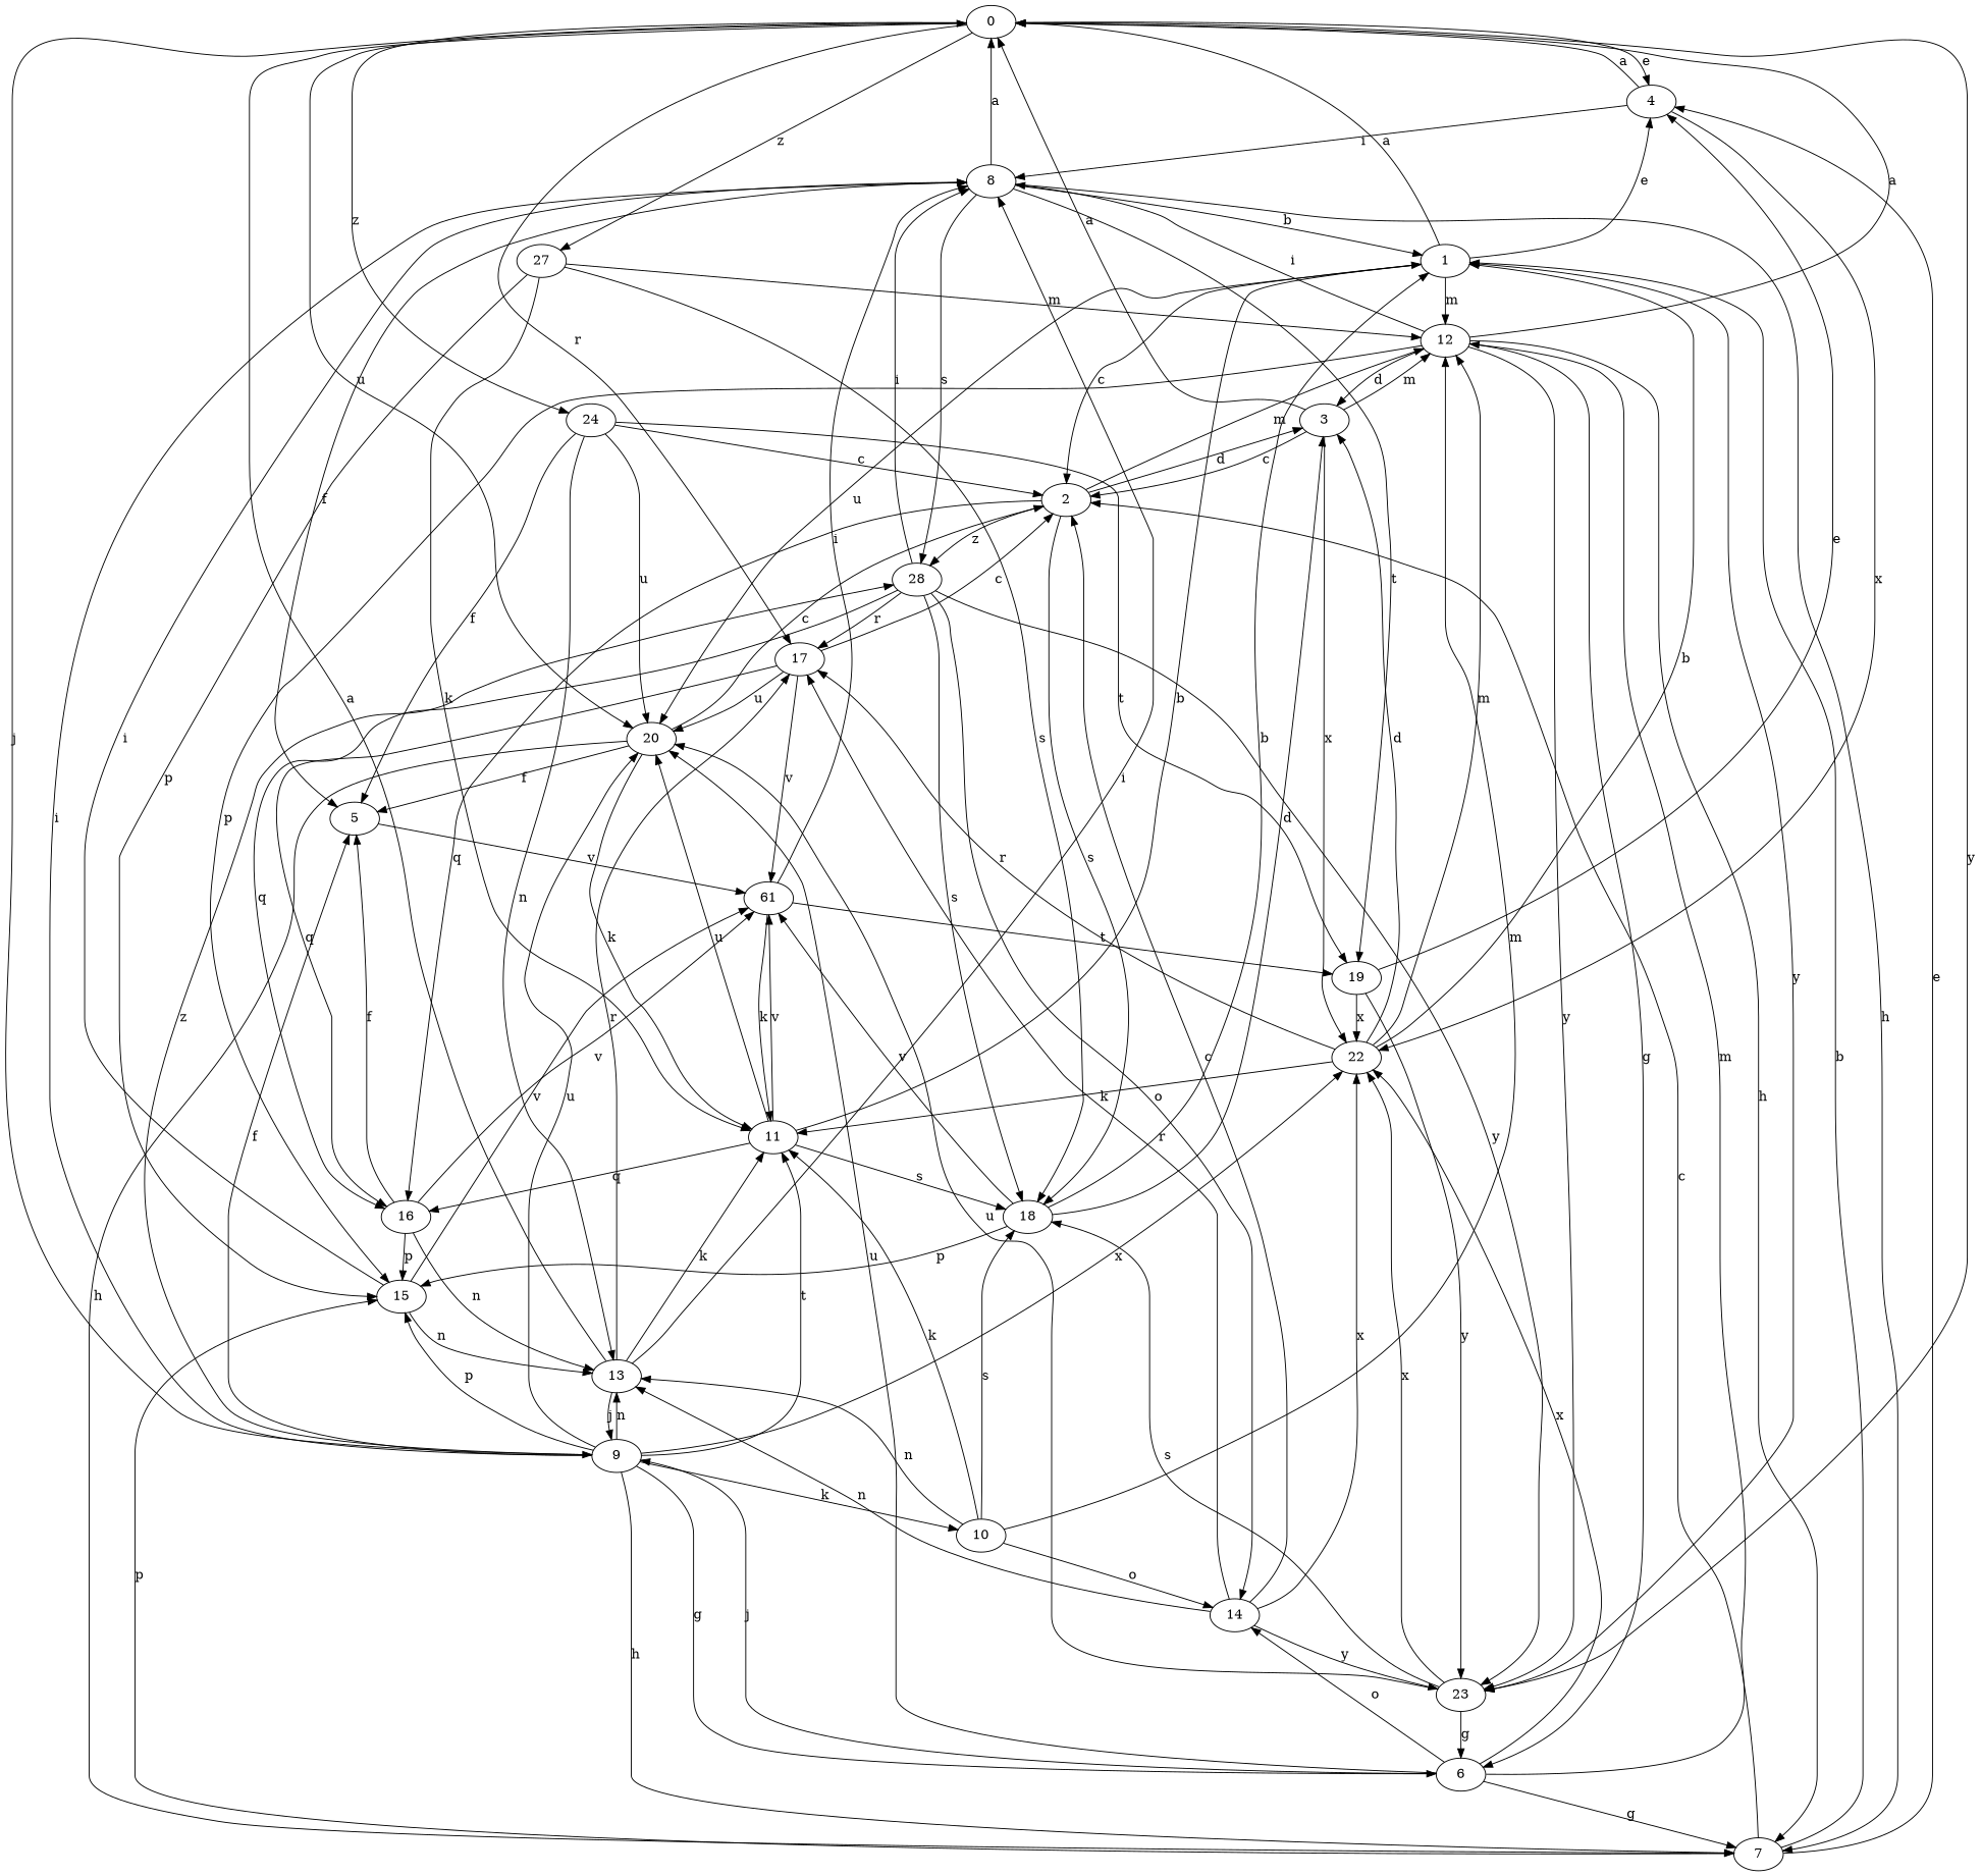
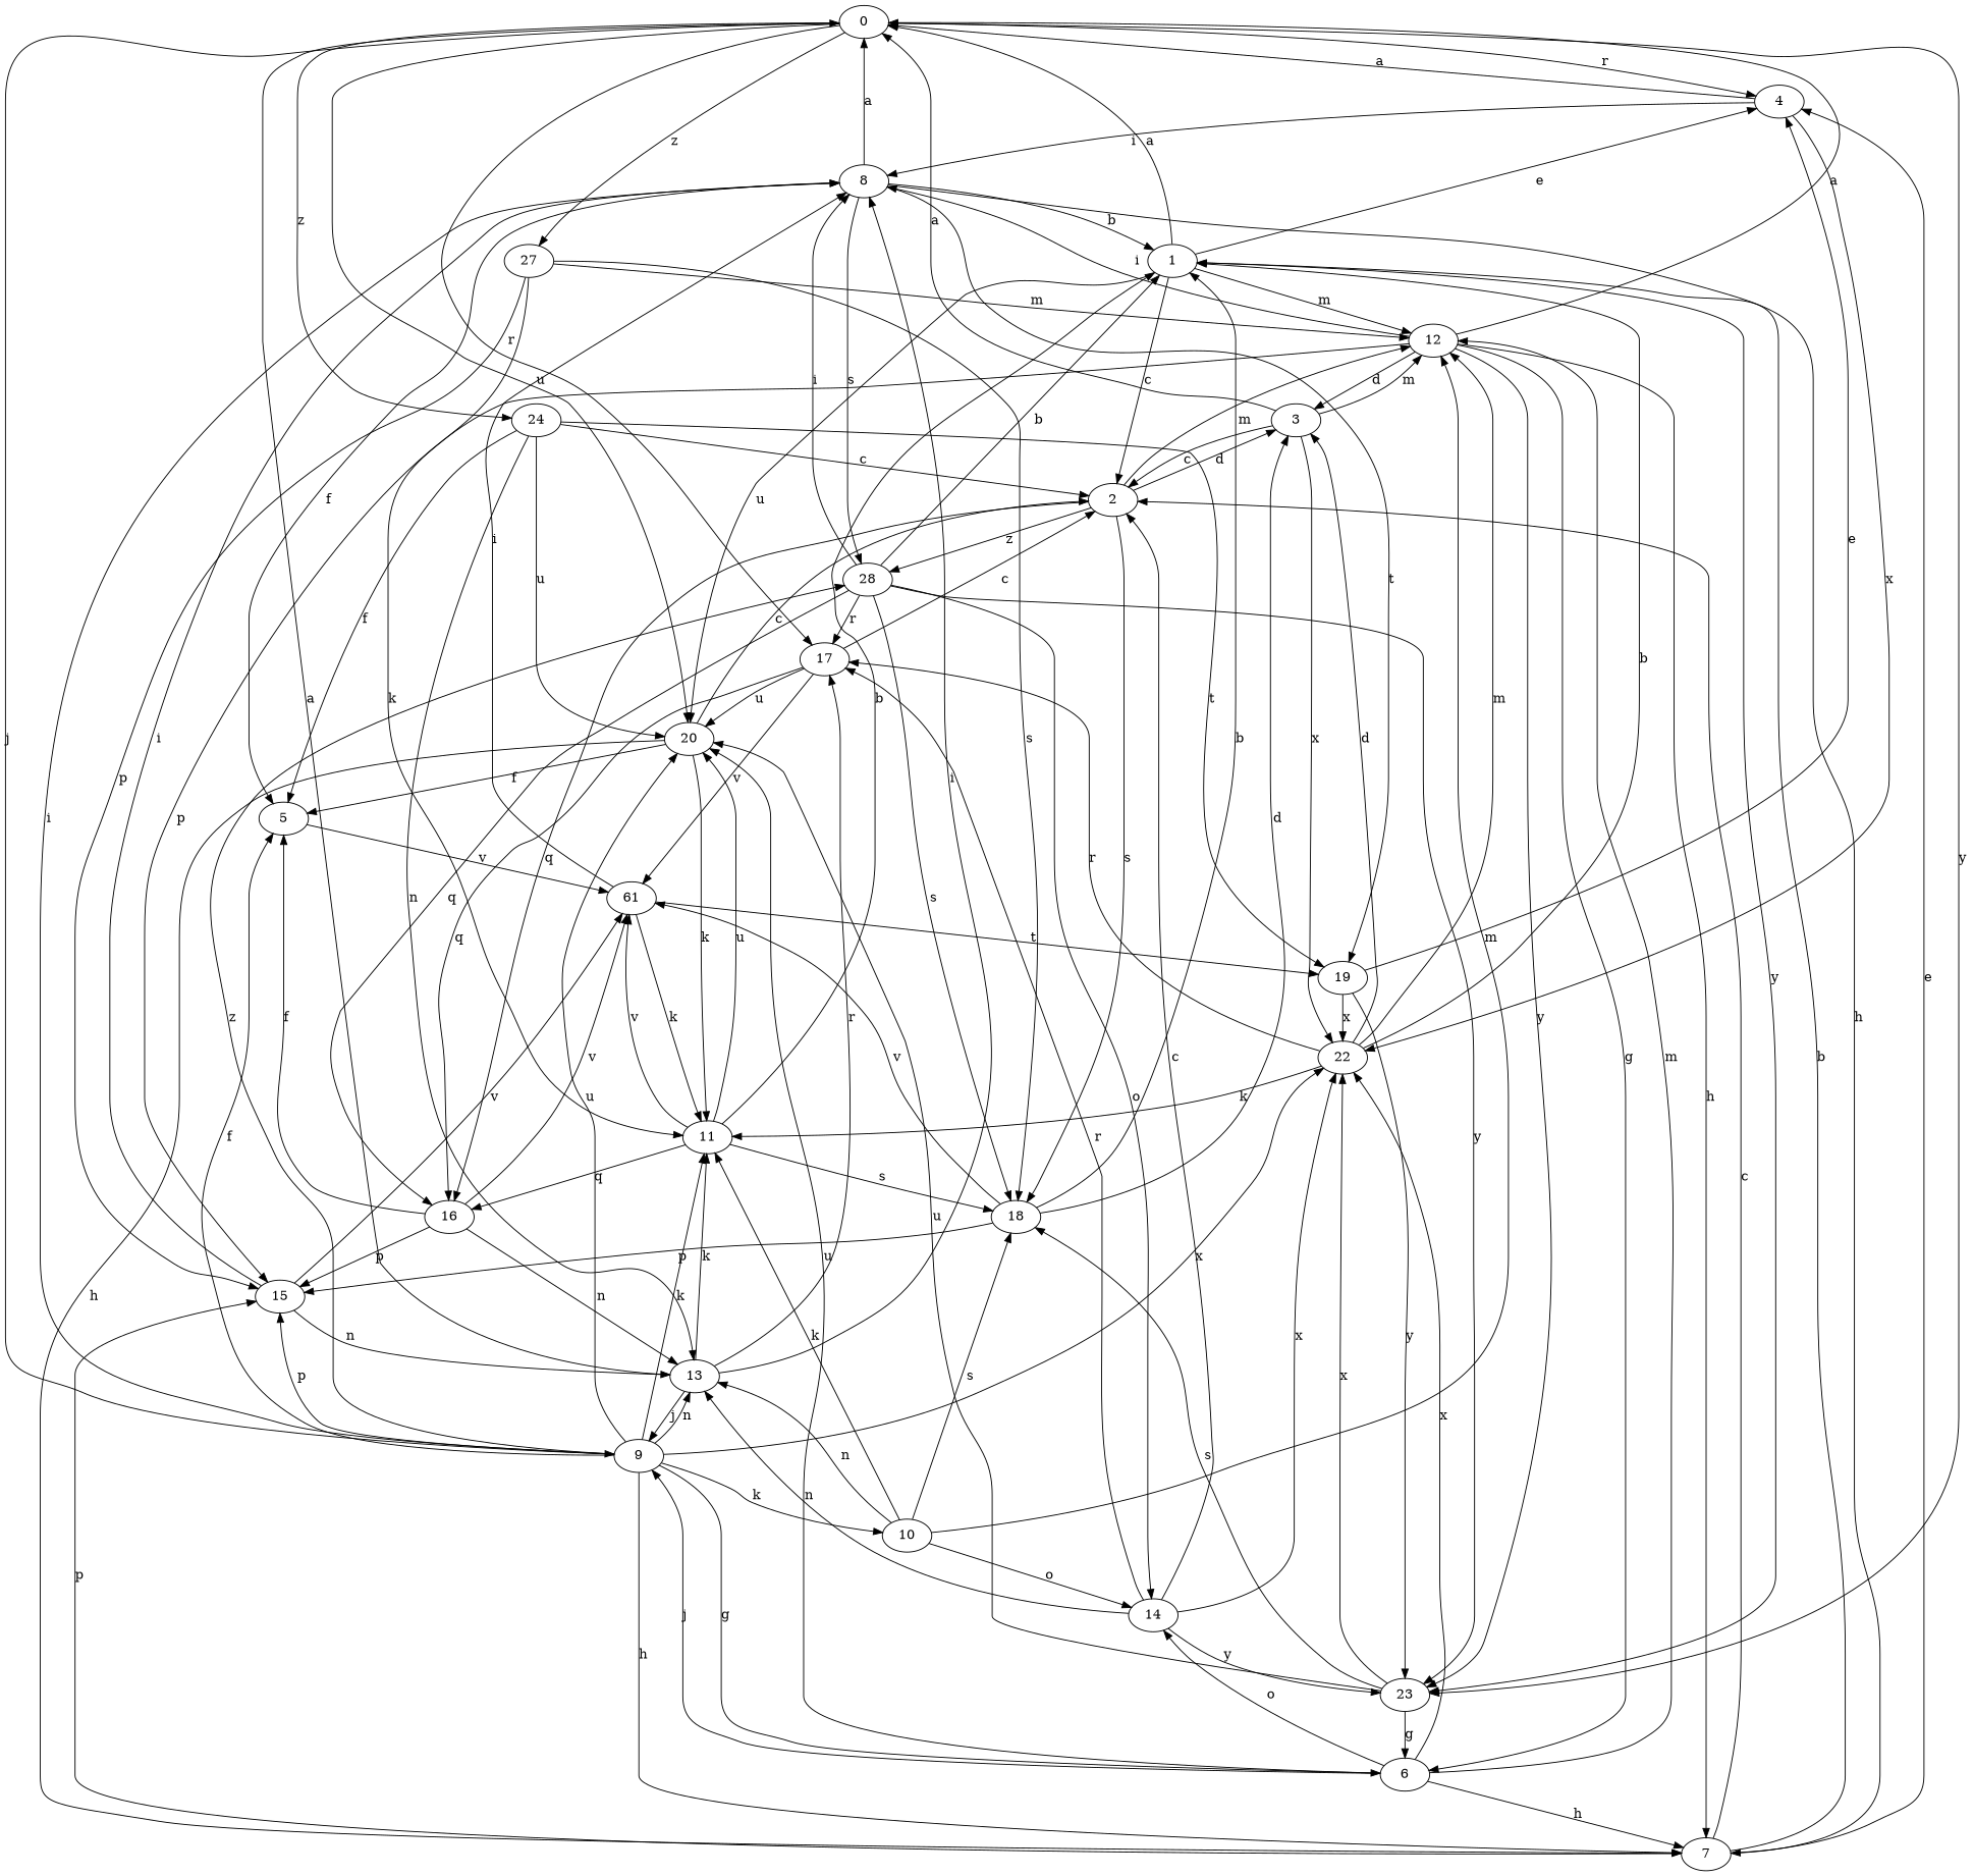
  strict digraph {
    0
    4
    9
    17
    20
    23
    24
    27
    22
    8
    28
    5
    6
    7
    15
    10
    11
    13
    2
    16
    n21 [label=61]
    18
    19
    12
    1
    3
    14
-   0 -> 4 [label=e]
+   0 -> 4 [label=r]
    0 -> 9 [label=j]
    0 -> 17 [label=r]
    0 -> 20 [label=u]
    0 -> 23 [label=y]
    0 -> 24 [label=z]
    0 -> 27 [label=z]
    4 -> 0 [label=a]
    4 -> 22 [label=x]
    4 -> 8 [label=i]
    9 -> 20 [label=u]
    9 -> 22 [label=x]
    9 -> 8 [label=i]
    9 -> 28 [label=z]
    9 -> 5 [label=f]
    9 -> 6 [label=g]
    9 -> 7 [label=h]
    9 -> 15 [label=p]
    9 -> 10 [label=k]
-   9 -> 11 [label=t]
+   9 -> 11 [label=k]
    9 -> 13 [label=n]
    17 -> 20 [label=u]
    17 -> 2 [label=c]
    17 -> 16 [label=q]
    17 -> n21 [label=v]
    20 -> 5 [label=f]
    20 -> 7 [label=h]
    20 -> 11 [label=k]
    20 -> 2 [label=c]
    23 -> 20 [label=u]
    23 -> 22 [label=x]
    23 -> 6 [label=g]
    23 -> 18 [label=s]
    24 -> 20 [label=u]
    24 -> 5 [label=f]
    24 -> 13 [label=n]
    24 -> 2 [label=c]
    24 -> 19 [label=t]
    27 -> 15 [label=p]
    27 -> 11 [label=k]
    27 -> 18 [label=s]
    27 -> 12 [label=m]
    22 -> 17 [label=r]
    22 -> 11 [label=k]
    22 -> 12 [label=m]
    22 -> 1 [label=b]
    22 -> 3 [label=d]
    8 -> 0 [label=a]
    8 -> 28 [label=s]
    8 -> 5 [label=f]
    8 -> 7 [label=h]
    8 -> 19 [label=t]
    8 -> 1 [label=b]
    28 -> 17 [label=r]
    28 -> 23 [label=y]
    28 -> 8 [label=i]
    28 -> 16 [label=q]
    28 -> 18 [label=s]
+   28 -> 1 [label=b]
    28 -> 14 [label=o]
    5 -> n21 [label=v]
    6 -> 9 [label=j]
    6 -> 20 [label=u]
    6 -> 22 [label=x]
-   6 -> 7 [label=g]
+   6 -> 7 [label=h]
    6 -> 12 [label=m]
    6 -> 14 [label=o]
    7 -> 4 [label=e]
    7 -> 15 [label=p]
    7 -> 2 [label=c]
    7 -> 1 [label=b]
    15 -> 8 [label=i]
    15 -> 13 [label=n]
    15 -> n21 [label=v]
    10 -> 11 [label=k]
    10 -> 13 [label=n]
    10 -> 18 [label=s]
    10 -> 12 [label=m]
    10 -> 14 [label=o]
    11 -> 20 [label=u]
    11 -> 16 [label=q]
    11 -> n21 [label=v]
    11 -> 18 [label=s]
    11 -> 1 [label=b]
    13 -> 0 [label=a]
    13 -> 9 [label=j]
    13 -> 17 [label=r]
    13 -> 8 [label=i]
    13 -> 11 [label=k]
    2 -> 28 [label=z]
    2 -> 16 [label=q]
    2 -> 18 [label=s]
    2 -> 12 [label=m]
    2 -> 3 [label=d]
    16 -> 5 [label=f]
    16 -> 15 [label=p]
    16 -> 13 [label=n]
    16 -> n21 [label=v]
    n21 -> 8 [label=i]
    n21 -> 11 [label=k]
    n21 -> 19 [label=t]
    18 -> 15 [label=p]
    18 -> n21 [label=v]
    18 -> 1 [label=b]
    18 -> 3 [label=d]
    19 -> 4 [label=e]
    19 -> 23 [label=y]
    19 -> 22 [label=x]
    12 -> 0 [label=a]
    12 -> 23 [label=y]
    12 -> 8 [label=i]
    12 -> 6 [label=g]
    12 -> 7 [label=h]
    12 -> 15 [label=p]
    12 -> 3 [label=d]
    1 -> 0 [label=a]
    1 -> 4 [label=e]
    1 -> 20 [label=u]
    1 -> 23 [label=y]
    1 -> 2 [label=c]
    1 -> 12 [label=m]
    3 -> 0 [label=a]
    3 -> 22 [label=x]
    3 -> 2 [label=c]
    3 -> 12 [label=m]
    14 -> 17 [label=r]
    14 -> 23 [label=y]
    14 -> 22 [label=x]
    14 -> 13 [label=n]
    14 -> 2 [label=c]
  }
